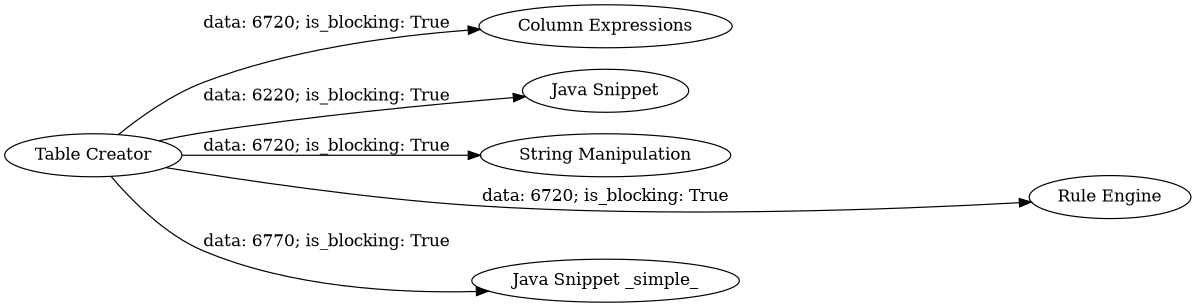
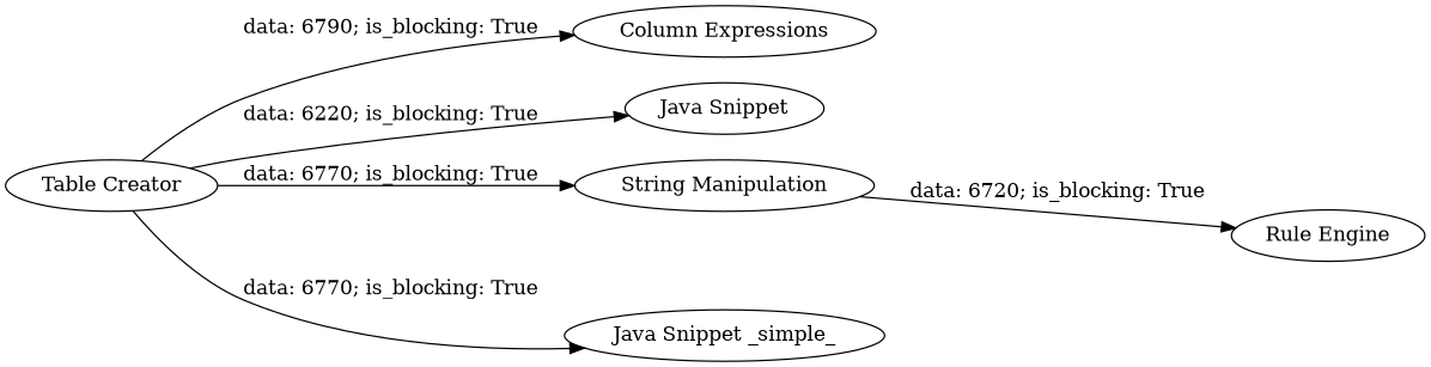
  digraph {
    rankdir=LR
    n1 [label="Table Creator"]
    n2 [label="Column Expressions"]
    n3 [label="Java Snippet"]
    n4 [label="String Manipulation"]
    n5 [label="Rule Engine"]
    n6 [label="Java Snippet _simple_"]
-   n1 -> n2 [label="data: 6720; is_blocking: True"]
+   n1 -> n2 [label="data: 6790; is_blocking: True"]
    n1 -> n3 [label="data: 6220; is_blocking: True"]
-   n1 -> n4 [label="data: 6720; is_blocking: True"]
-   n1 -> n5 [label="data: 6720; is_blocking: True"]
+   n1 -> n4 [label="data: 6770; is_blocking: True"]
+   n4 -> n5 [label="data: 6720; is_blocking: True"]
    n1 -> n6 [label="data: 6770; is_blocking: True"]
  }
